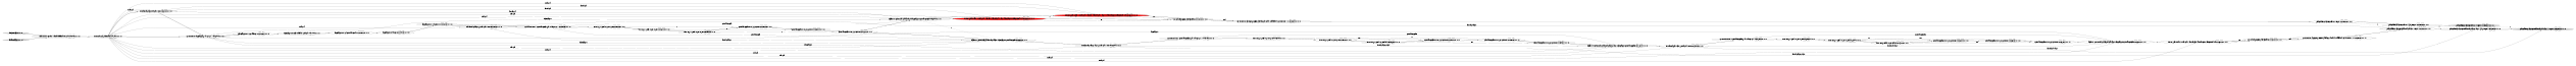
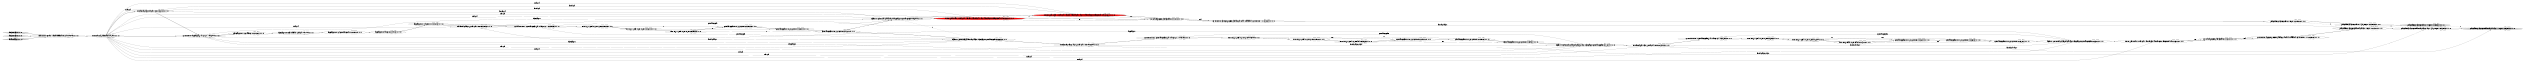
  digraph {
    rankdir=LR
    fontname="DejaVu Sans"
    node [fillcolor=white shape=ellipse style=filled fontname="DejaVu Sans"]
    edge [style=bold fontname="DejaVu Sans"]
    n1 [label="idealStateParams.put(\"Replicas\",\"3\")@@@9@@@['1', '1', '1']"]
    n2 [label="idealStateParams.put(\"NumPartitions\",\"3\")@@@10@@@['1', '1', '1']"]
    n3 [label="String(( p0 = {\"MASTER\",\"SLAVE\",\"SLAVE\"}@@@13@@@['1', '1', '1']"]
    n4 [label="partitionReplicaStates.put(\"p0\",Arrays.asList(p0))@@@22@@@['1', '1', '1']"]
    n5 [label="String(( p1 = {\"MASTER\",\"SLAVE\",\"SLAVE\"}@@@16@@@['1', '1', '1']"]
    n6 [fillcolor=red label="String body = get(\"clusters/\" + clusterName + \"/resources/\" + resourceName + \"/health\",null,Response.Status.OK.getStatusCode(),true)@@@26@@@['0', '1', '0']"]
    n7 [label="JsonNode node = OBJECT_MAPPER.readTree(body)@@@27@@@['1', '1', '0']"]
    n8 [label="partitionReplicaStates_2.put(\"p1\",Arrays.asList(p1_2))@@@53@@@['0', '0', '1']"]
    n9 [label="partitionReplicaStates_2.put(\"p2\",Arrays.asList(p2_2))@@@54@@@['0', '0', '1']"]
    n10 [label="String(( p2_1 = {\"MASTER\",\"SLAVE\",\"ERROR\"}@@@34@@@['0', '0', '1']"]
    n11 [label="partitionReplicaStates_1.put(\"p0\",Arrays.asList(p0_1))@@@37@@@['0', '0', '1']"]
    n12 [label="partitionReplicaStates_1.put(\"p2\",Arrays.asList(p2_1))@@@39@@@['0', '0', '1']"]
    n13 [label="String(( p0_2 = {\"MASTER\",\"SLAVE\",\"SLAVE\"}@@@43@@@['0', '0', '1']"]
    n14 [label="partitionReplicaStates_2.put(\"p0\",Arrays.asList(p0_2))@@@52@@@['0', '0', '1']"]
    n15 [label="String(( p1_2 = {\"MASTER\",\"SLAVE\",\"SLAVE\"}@@@46@@@['0', '0', '1']"]
    n16 [fillcolor=red label="String body = get(\"clusters/\" + clusterName + \"/resources/\" + resourceName + \"/health\",Response.Status.OK.getStatusCode(),true)@@@26@@@['1', '0', '0']"]
    n17 [label="createDummyMapping(clusterName,resourceNameUnhealthy,idealStateParams,partitionReplicaStates_2)@@@55@@@['0', '0', '1']"]
    n18 [label="String body = get(\"clusters/\" + clusterName + \"/resources/health\",Response.Status.OK.getStatusCode(),true)@@@56@@@['0', '0', '1']"]
    n19 [label="String resourceNameHealthy = clusterName + \"_db_0\"@@@11@@@['0', '0', '1']"]
    n20 [label="Map<String,List<String>> partitionReplicaStates = new LinkedHashMap<>()@@@12@@@['1', '1', '1']"]
    n21 [label="Assert.assertEquals(healthStatus.get(resourceNameHealthy),\"HEALTHY\")@@@61@@@['0', '0', '1']"]
    n22 [label="Assert.assertEquals(healthStatus.get(resourceNamePartiallyHealthy),\"PARTIAL_HEALTHY\")@@@62@@@['0', '0', '1']"]
    n23 [label="idealStateParams.put(\"StateModelDefRef\",\"MasterSlave\")@@@7@@@['1', '1', '1']"]
    n24 [label="idealStateParams.put(\"MaxPartitionsPerInstance\",\"3\")@@@8@@@['1', '1', '1']"]
    n25 [label="String(( p1_1 = {\"MASTER\",\"SLAVE\",\"SLAVE\"}@@@31@@@['0', '0', '1']"]
    n26 [label="partitionReplicaStates_1.put(\"p1\",Arrays.asList(p1_1))@@@38@@@['0', '0', '1']"]
    n27 [label="Map<String,String> healthStatus = OBJECT_MAPPER.readValue(node,new TypeReference<Map<String,String>>(){})@@@28@@@['1', '1', '0']"]
    n28 [label="Assert.assertEquals(healthStatus.get(\"p0\"),\"HEALTHY\")@@@31@@@['1', '1', '0']"]
    n29 [label="createDummyMapping(clusterName,resourceName,idealStateParams,partitionReplicaStates)@@@25@@@['1', '1', '0']"]
    n30 [label="createDummyMapping(clusterName,resourceNameHealthy,idealStateParams,partitionReplicaStates)@@@25@@@['0', '0', '1']"]
    n31 [label="String resourceName = clusterName + \"_db_0\"@@@5@@@['1', '1', '0']"]
    n32 [label="Map<String,String> idealStateParams = new HashMap<>()@@@5@@@['1', '1', '1']"]
    n33 [label="partitionReplicaStates.put(\"p1\",Arrays.asList(p1))@@@23@@@['1', '1', '1']"]
    n34 [label="idealStateParams.put(\"MinActiveReplicas\",\"2\")@@@6@@@['1', '1', '1']"]
    n35 [fillcolor=lightgray label="Assert.assertEquals(healthStatus.get(resourceNameUnhealthy),\"UNHEALTHY\")@@@63@@@['0', '0', '1']"]
    n36 [label="String(( p2 = {\"MASTER\",\"SLAVE\",\"SLAVE\"}@@@19@@@['1', '1', '1']"]
    n37 [fillcolor=lightgray label="testPartitionHealth['0', '1', '0']" shape=diamond]
    n38 [label="System.out.println(\"Start test :\" + TestHelper.getTestMethodName())@@@3@@@['1', '1', '1']"]
    n39 [label="createDummyMapping(clusterName,resourceNamePartiallyHealthy,idealStateParams,partitionReplicaStates_1)@@@40@@@['0', '0', '1']"]
    n40 [label="Map<String,List<String>> partitionReplicaStates_1 = new LinkedHashMap<>()@@@27@@@['0', '0', '1']"]
    n41 [label="String(( p0_1 = {\"MASTER\",\"SLAVE\",\"SLAVE\"}@@@28@@@['0', '0', '1']"]
    n42 [label="partitionReplicaStates.put(\"p2\",Arrays.asList(p2))@@@24@@@['1', '1', '1']"]
    n43 [label="JsonNode node = OBJECT_MAPPER.readTree(body)@@@57@@@['0', '0', '1']"]
    n44 [label="String resourceNameUnhealthy = clusterName + \"_db_2\"@@@41@@@['0', '0', '1']"]
    n45 [label="Map<String,String> healthStatus = OBJECT_MAPPER.readValue(node,new TypeReference<Map<String,String>>(){})@@@58@@@['0', '0', '1']"]
+   n46 [fillcolor=lightgray label="testPartitionHealth['1', '0', '0']" shape=diamond]
    n47 [label="String clusterName = \"TestCluster_1\"@@@4@@@['1', '1', '1']"]
    n48 [label="String resourceNamePartiallyHealthy = clusterName + \"_db_1\"@@@26@@@['0', '0', '1']"]
    n49 [label="String(( p2_2 = {\"ERROR\",\"SLAVE\",\"ERROR\"}@@@49@@@['0', '0', '1']"]
    n50 [fillcolor=lightgray label="testResourceHealth['0', '0', '1']" shape=diamond]
    n51 [label="Assert.assertEquals(healthStatus.get(\"p1\"),\"PARTIAL_HEALTHY\")@@@32@@@['1', '1', '0']"]
    n52 [label="Map<String,List<String>> partitionReplicaStates_2 = new LinkedHashMap<>()@@@42@@@['0', '0', '1']"]
    n53 [fillcolor=lightgray label="Assert.assertEquals(healthStatus.get(\"p2\"),\"UNHEALTHY\")@@@33@@@['1', '1', '0']"]
    n1 -> n2
    n2 -> n19
    n2 -> n20
    n3 -> n4 [label=p0 style=solid]
    n3 -> n5
    n4 -> n33
    n5 -> n33 [label=p1 style=solid]
    n5 -> n36
    n6 -> n7 [label=body style=solid]
    n6 -> n7
    n7 -> n27 [label="node" style=solid]
    n7 -> n27
    n8 -> n9
    n9 -> n17
    n10 -> n11
    n10 -> n12 [label=p2_1 style=solid]
    n11 -> n26
    n12 -> n39
    n13 -> n14 [label=p0_2 style=solid]
    n13 -> n15
    n14 -> n8
    n15 -> n8 [label=p1_2 style=solid]
    n15 -> n49
    n16 -> n6 [label=0 style=dashed]
    n16 -> n7
    n16 -> n7 [label=body style=solid]
    n17 -> n18
    n18 -> n43
    n18 -> n43 [label=body style=solid]
    n19 -> n20
    n19 -> n21 [label=resourceNameHealthy style=solid]
    n19 -> n30 [label=resourceNameHealthy style=solid]
    n20 -> n3
    n20 -> n29 [label=partitionReplicaStates style=solid]
    n20 -> n30 [label=partitionReplicaStates style=solid]
    n21 -> n22
    n22 -> n35
    n23 -> n24
    n24 -> n1
    n25 -> n10
    n25 -> n26 [label=p1_1 style=solid]
    n26 -> n12
    n27 -> n28
    n28 -> n21 [label=0 style=dashed]
    n28 -> n51
    n29 -> n6
    n29 -> n16
    n29 -> n30 [label=0 style=dashed]
    n30 -> n48
    n31 -> n6 [label=resourceName style=solid]
    n31 -> n16 [label=resourceName style=solid]
    n31 -> n29 [label=resourceName style=solid]
    n31 -> n32
    n32 -> n17 [label=idealStateParams style=solid]
    n32 -> n29 [label=idealStateParams style=solid]
    n32 -> n30 [label=idealStateParams style=solid]
    n32 -> n34
    n32 -> n39 [label=idealStateParams style=solid]
    n33 -> n42
    n34 -> n23
    n36 -> n4
    n36 -> n42 [label=p2 style=solid]
    n37 -> n38
    n38 -> n47
    n39 -> n44
    n40 -> n39 [label=partitionReplicaStates_1 style=solid]
    n40 -> n41
    n41 -> n11 [label=p0_1 style=solid]
    n41 -> n25
    n42 -> n29
    n42 -> n30
    n43 -> n45 [label="node" style=solid]
    n43 -> n45
    n44 -> n17 [label=resourceNameUnhealthy style=solid]
    n44 -> n35 [label=resourceNameUnhealthy style=solid]
    n44 -> n52
    n45 -> n21
+   n46 -> n38
    n47 -> n6 [label=clusterName style=solid]
    n47 -> n16 [label=clusterName style=solid]
    n47 -> n17 [label=clusterName style=solid]
    n47 -> n18 [label=clusterName style=solid]
    n47 -> n19 [label=clusterName style=solid]
    n47 -> n29 [label=clusterName style=solid]
    n47 -> n30 [label=clusterName style=solid]
    n47 -> n31
    n47 -> n31 [label=clusterName style=solid]
    n47 -> n32
    n47 -> n39 [label=clusterName style=solid]
    n47 -> n44 [label=clusterName style=solid]
    n47 -> n48 [label=clusterName style=solid]
    n48 -> n22 [label=resourceNamePartiallyHealthy style=solid]
    n48 -> n39 [label=resourceNamePartiallyHealthy style=solid]
    n48 -> n40
    n49 -> n9 [label=p2_2 style=solid]
    n49 -> n14
    n50 -> n38
    n51 -> n22 [label=0 style=dashed]
    n51 -> n53
    n52 -> n13
    n52 -> n17 [label=partitionReplicaStates_2 style=solid]
    n53 -> n35 [label=0 style=dashed]
  }
